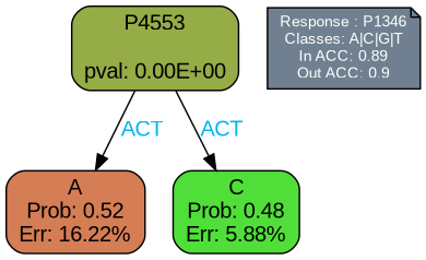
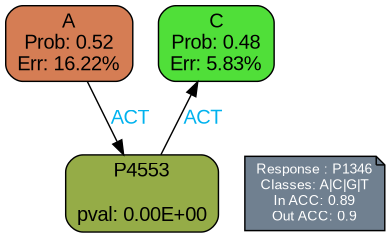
  digraph {
    fontname="Liberation Sans"
    ranksep=equally
    splines=polylines
    node [color=black fontname="Liberation Sans" shape=box style="filled, rounded"]
    edge [fontcolor=deepskyblue2 fontname="Liberation Sans"]
    n1 [fillcolor="#d57d54" label="A\nProb: 0.52\nErr: 16.22%"]
-   n2 [fillcolor="#50df39" label="C\nProb: 0.48\nErr: 5.88%"]
+   n2 [fillcolor="#50df39" label="C\nProb: 0.48\nErr: 5.83%"]
    n3 [align=left fillcolor=slategray fontcolor=white fontsize=10 label="Response : P1346\nClasses: A|C|G|T\nIn ACC: 0.89\nOut ACC: 0.9\n" shape=note style=filled]
    n4 [fillcolor="#95ac47" label="P4553\n\npval: 0.00E+00"]
    subgraph sub_1 {
      rank=same
      n1
      n2
    }
    subgraph sub_2 {
      rank=same
      n3
      n4
    }
-   n4 -> n1 [label=ACT]
+   n1 -> n4 [label=ACT]
    n4 -> n2 [label=ACT]
  }
